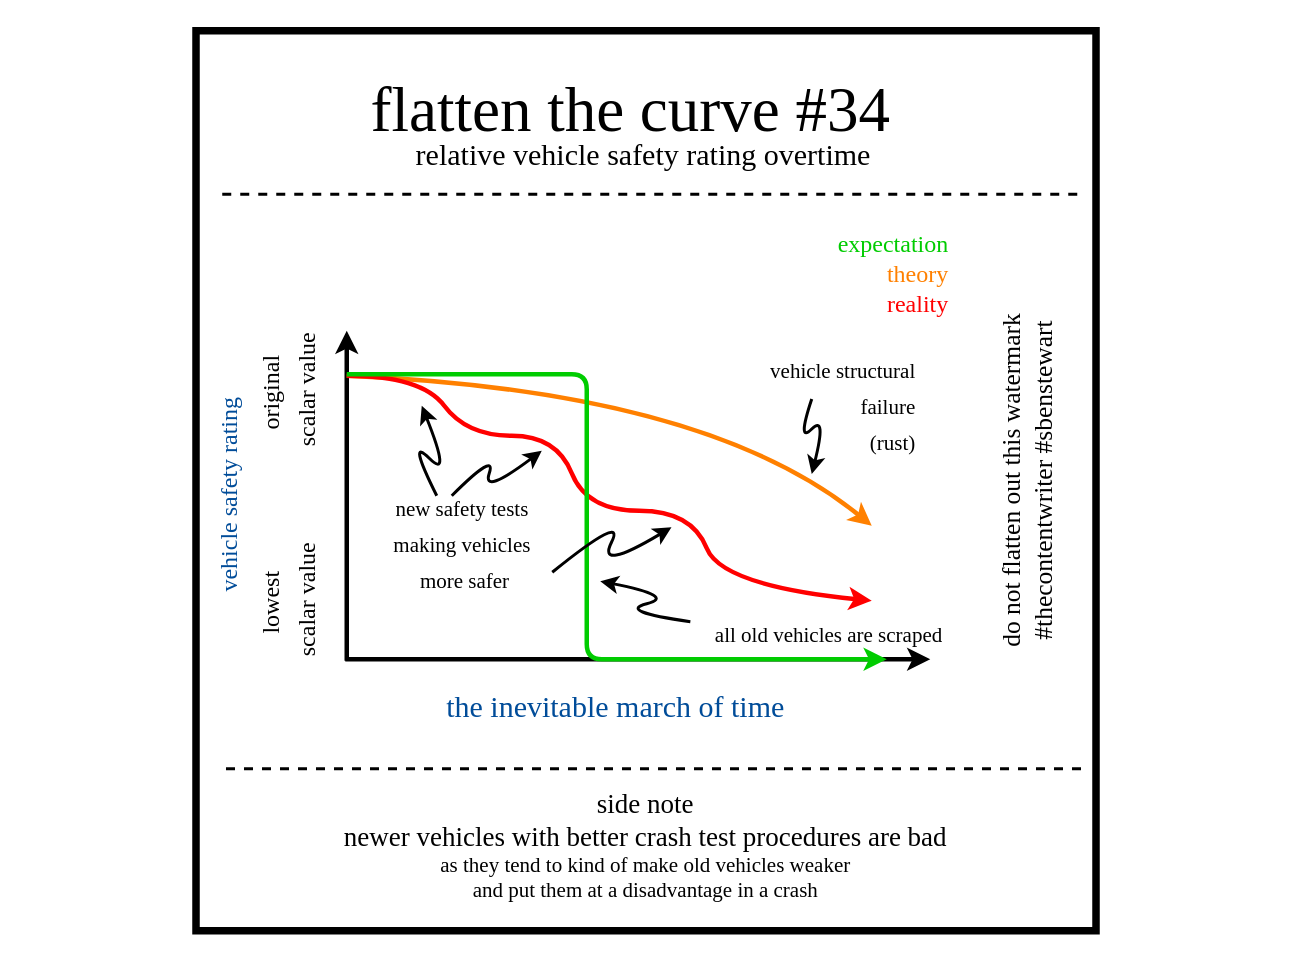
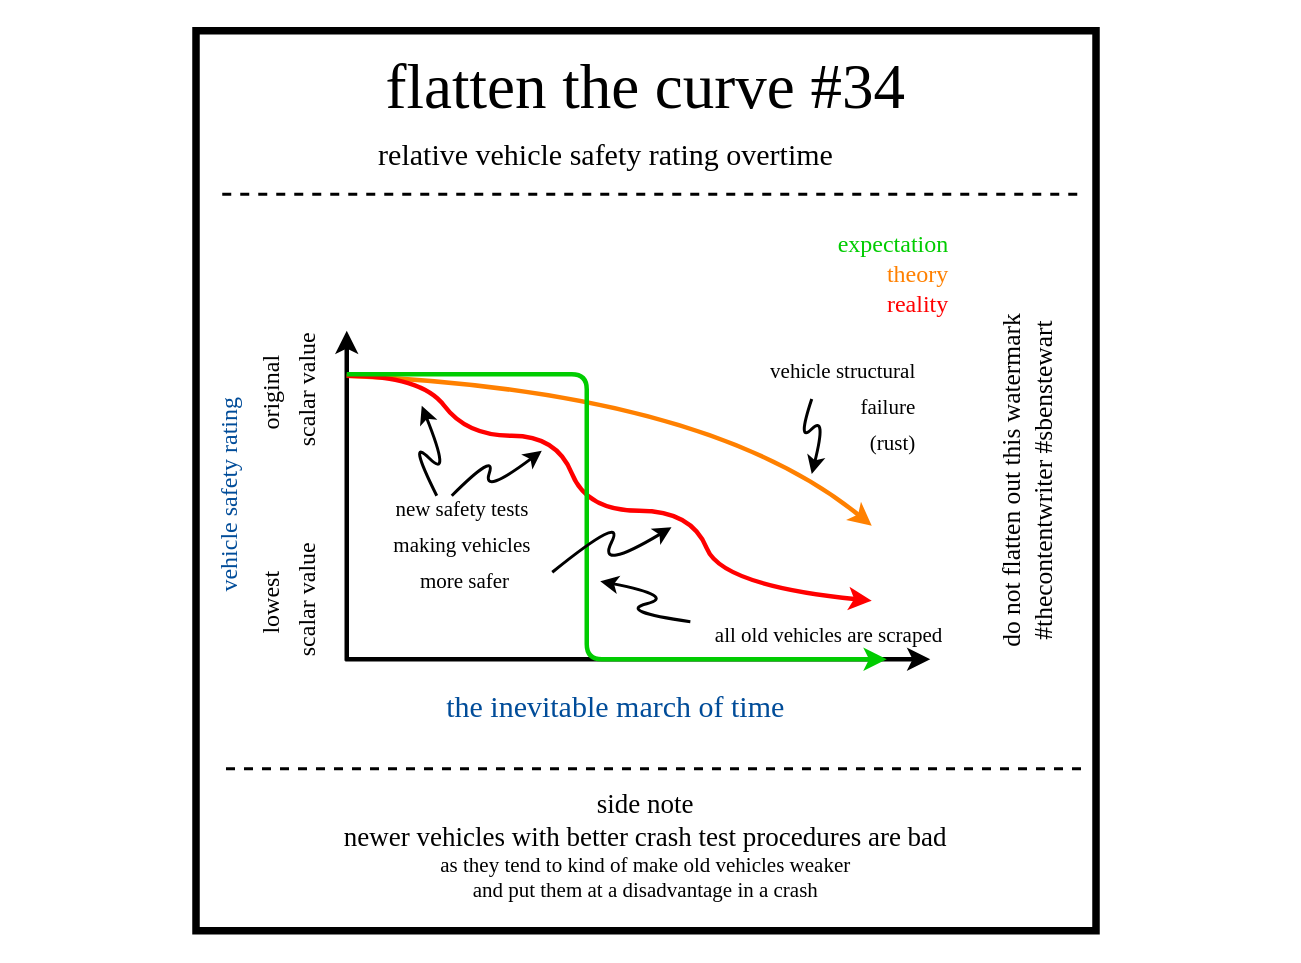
  <mxCell id="0" />
  <mxCell id="1" parent="0" />
  <mxCell id="2" value="" style="whiteSpace=wrap;html=1;aspect=fixed;strokeWidth=5;fillColor=none;fontFamily=xkcd;" parent="1" vertex="1"><mxGeometry x="130" y="20" width="600" height="600" as="geometry" /></mxCell>
- <mxCell id="3" value="&lt;font&gt;&lt;font style=&quot;font-size: 42px&quot;&gt;flatten the curve #34&lt;/font&gt;&lt;br&gt;&lt;/font&gt;" style="text;html=1;strokeColor=none;fillColor=none;align=center;verticalAlign=middle;whiteSpace=wrap;rounded=0;fontFamily=xkcd;" parent="1" vertex="1"><mxGeometry x="135" y="63" width="570" height="20" as="geometry" /></mxCell>
- <mxCell id="4" value="&lt;font&gt;&lt;span style=&quot;font-size: 20px&quot;&gt;relative&amp;nbsp;vehicle safety rating overtime&lt;/span&gt;&lt;br&gt;&lt;/font&gt;" style="text;html=1;strokeColor=none;fillColor=none;align=center;verticalAlign=middle;whiteSpace=wrap;rounded=0;fontFamily=xkcd;" parent="1" vertex="1"><mxGeometry x="169.25" y="92" width="518.5" height="20" as="geometry" /></mxCell>
+ <mxCell id="3" value="&lt;font&gt;&lt;font style=&quot;font-size: 42px&quot;&gt;flatten the curve #34&lt;/font&gt;&lt;br&gt;&lt;/font&gt;" style="text;html=1;strokeColor=none;fillColor=none;align=center;verticalAlign=middle;whiteSpace=wrap;rounded=0;fontFamily=xkcd;" parent="1" vertex="1"><mxGeometry x="145" y="48" width="570" height="20" as="geometry" /></mxCell>
+ <mxCell id="4" value="&lt;font&gt;&lt;span style=&quot;font-size: 20px&quot;&gt;relative&amp;nbsp;vehicle safety rating overtime&lt;/span&gt;&lt;br&gt;&lt;/font&gt;" style="text;html=1;strokeColor=none;fillColor=none;align=center;verticalAlign=middle;whiteSpace=wrap;rounded=0;fontFamily=xkcd;" parent="1" vertex="1"><mxGeometry x="144.25" y="92" width="518.5" height="20" as="geometry" /></mxCell>
  <mxCell id="5" value="" style="endArrow=none;dashed=1;html=1;strokeWidth=2;" parent="1" edge="1"><mxGeometry width="50" height="50" relative="1" as="geometry"><mxPoint x="717.5" y="129" as="sourcePoint" /><mxPoint x="142.5" y="129" as="targetPoint" /></mxGeometry></mxCell>
  <mxCell id="6" value="" style="endArrow=none;dashed=1;html=1;strokeWidth=2;" parent="1" edge="1"><mxGeometry width="50" height="50" relative="1" as="geometry"><mxPoint x="720" y="512" as="sourcePoint" /><mxPoint x="145" y="512" as="targetPoint" /></mxGeometry></mxCell>
  <mxCell id="7" value="&lt;font style=&quot;font-size: 14px&quot;&gt;&lt;span style=&quot;font-size: 18px&quot;&gt;side note&lt;br&gt;newer vehicles with better crash test procedures are bad&lt;br&gt;&lt;/span&gt;as they tend to kind of make old vehicles weaker&lt;br&gt;and put them at a disadvantage in a crash&lt;br&gt;&lt;/font&gt;" style="text;html=1;strokeColor=none;fillColor=none;align=center;verticalAlign=middle;whiteSpace=wrap;rounded=0;fontFamily=xkcd;" parent="1" vertex="1"><mxGeometry x="130" y="524" width="600" height="80" as="geometry" /></mxCell>
  <mxCell id="8" style="edgeStyle=orthogonalEdgeStyle;rounded=0;orthogonalLoop=1;jettySize=auto;html=1;exitX=0.5;exitY=1;exitDx=0;exitDy=0;strokeWidth=2;" parent="1" edge="1"><mxGeometry relative="1" as="geometry"><mxPoint x="581" y="381" as="sourcePoint" /><mxPoint x="581" y="381" as="targetPoint" /></mxGeometry></mxCell>
  <mxCell id="9" value="&lt;font style=&quot;font-size: 17px&quot;&gt;&lt;font style=&quot;font-size: 17px&quot;&gt;do not flatten out this watermark&lt;br&gt;&lt;/font&gt;#thecontentwriter #sbenstewart&lt;br&gt;&lt;/font&gt;" style="text;html=1;strokeColor=none;fillColor=none;align=center;verticalAlign=middle;whiteSpace=wrap;rounded=0;rotation=-90;fontFamily=xkcd;" parent="1" vertex="1"><mxGeometry x="525" y="310" width="320" height="20" as="geometry" /></mxCell>
  <mxCell id="10" value="&lt;font style=&quot;font-size: 16px&quot;&gt;vehicle safety rating&lt;/font&gt;" style="text;html=1;strokeColor=none;fillColor=none;align=center;verticalAlign=middle;whiteSpace=wrap;rounded=0;fontFamily=xkcd;rotation=-90;fontSize=20;fontColor=#004C99;" parent="1" vertex="1"><mxGeometry x="20" y="319.5" width="259" height="20" as="geometry" /></mxCell>
  <mxCell id="11" value="" style="endArrow=classic;html=1;strokeWidth=3;gradientColor=none;" parent="1" edge="1"><mxGeometry width="50" height="50" relative="1" as="geometry"><mxPoint x="229.5" y="439" as="sourcePoint" /><mxPoint x="619.5" y="439" as="targetPoint" /></mxGeometry></mxCell>
  <mxCell id="12" value="&lt;font style=&quot;font-size: 16px&quot;&gt;original&amp;nbsp;&lt;br&gt;scalar value&lt;br&gt;&lt;/font&gt;" style="text;html=1;strokeColor=none;fillColor=none;align=center;verticalAlign=middle;whiteSpace=wrap;rounded=0;fontFamily=xkcd;rotation=-90;fontSize=20;" parent="1" vertex="1"><mxGeometry x="119.5" y="250" width="140" height="20" as="geometry" /></mxCell>
  <mxCell id="13" style="edgeStyle=orthogonalEdgeStyle;rounded=0;orthogonalLoop=1;jettySize=auto;html=1;exitX=0.5;exitY=1;exitDx=0;exitDy=0;dashed=1;dashPattern=1 1;endArrow=none;endFill=0;strokeColor=#000000;strokeWidth=2;" parent="1" edge="1"><mxGeometry relative="1" as="geometry"><mxPoint x="435.69" y="210" as="sourcePoint" /><mxPoint x="435.69" y="210" as="targetPoint" /></mxGeometry></mxCell>
  <mxCell id="14" value="the inevitable march of time" style="text;html=1;strokeColor=none;fillColor=none;align=center;verticalAlign=middle;whiteSpace=wrap;rounded=0;fontFamily=xkcd;rotation=0;fontSize=20;fontColor=#004C99;" parent="1" vertex="1"><mxGeometry x="189.5" y="460" width="440" height="20" as="geometry" /></mxCell>
  <mxCell id="15" style="edgeStyle=orthogonalEdgeStyle;rounded=0;orthogonalLoop=1;jettySize=auto;html=1;exitX=0.5;exitY=1;exitDx=0;exitDy=0;strokeColor=#FF0000;strokeWidth=3;gradientColor=none;" parent="1" edge="1"><mxGeometry relative="1" as="geometry"><mxPoint x="300" y="420" as="sourcePoint" /><mxPoint x="300" y="420" as="targetPoint" /></mxGeometry></mxCell>
  <mxCell id="16" value="" style="endArrow=classic;html=1;strokeWidth=3;startArrow=none;startFill=0;gradientColor=none;" parent="1" edge="1"><mxGeometry width="50" height="50" relative="1" as="geometry"><mxPoint x="230.5" y="440" as="sourcePoint" /><mxPoint x="230.5" y="220" as="targetPoint" /></mxGeometry></mxCell>
  <mxCell id="17" value="&lt;div&gt;&lt;span style=&quot;font-size: 16px&quot;&gt;&lt;font color=&quot;#00cc00&quot;&gt;expectation&lt;/font&gt;&lt;/span&gt;&lt;/div&gt;" style="text;html=1;strokeColor=none;fillColor=none;align=right;verticalAlign=middle;whiteSpace=wrap;rounded=0;fontFamily=xkcd;rotation=0;fontSize=20;" parent="1" vertex="1"><mxGeometry x="515.75" y="150" width="118.25" height="20" as="geometry" /></mxCell>
  <mxCell id="18" value="&lt;font style=&quot;font-size: 16px&quot;&gt;lowest&amp;nbsp;&lt;br&gt;scalar value&lt;br&gt;&lt;/font&gt;" style="text;html=1;strokeColor=none;fillColor=none;align=center;verticalAlign=middle;whiteSpace=wrap;rounded=0;fontFamily=xkcd;rotation=-90;fontSize=20;" vertex="1" parent="1"><mxGeometry x="119.5" y="390" width="140" height="20" as="geometry" /></mxCell>
  <mxCell id="19" value="" style="curved=1;endArrow=classic;html=1;strokeWidth=3;strokeColor=#FF8000;" edge="1" parent="1"><mxGeometry width="50" height="50" relative="1" as="geometry"><mxPoint x="230.5" y="250" as="sourcePoint" /><mxPoint x="580.5" y="350" as="targetPoint" /><Array as="points"><mxPoint x="470.5" y="260" /></Array></mxGeometry></mxCell>
  <mxCell id="20" value="" style="curved=1;endArrow=classic;html=1;strokeWidth=3;strokeColor=#FF0000;" edge="1" parent="1"><mxGeometry width="50" height="50" relative="1" as="geometry"><mxPoint x="230.5" y="250" as="sourcePoint" /><mxPoint x="580.5" y="400" as="targetPoint" /><Array as="points"><mxPoint x="280.5" y="250" /><mxPoint x="310.5" y="290" /><mxPoint x="370.5" y="290" /><mxPoint x="390.5" y="340" /><mxPoint x="460.5" y="340" /><mxPoint x="480.5" y="390" /></Array></mxGeometry></mxCell>
  <mxCell id="21" value="" style="endArrow=classic;html=1;strokeWidth=3;strokeColor=#00CC00;" edge="1" parent="1"><mxGeometry width="50" height="50" relative="1" as="geometry"><mxPoint x="230.5" y="249" as="sourcePoint" /><mxPoint x="590.5" y="439" as="targetPoint" /><Array as="points"><mxPoint x="390.5" y="249" /><mxPoint x="390.5" y="439" /></Array></mxGeometry></mxCell>
  <mxCell id="22" value="&lt;div&gt;&lt;span style=&quot;font-size: 16px&quot;&gt;&lt;font color=&quot;#ff8000&quot;&gt;theory&lt;/font&gt;&lt;/span&gt;&lt;/div&gt;" style="text;html=1;strokeColor=none;fillColor=none;align=right;verticalAlign=middle;whiteSpace=wrap;rounded=0;fontFamily=xkcd;rotation=0;fontSize=20;" vertex="1" parent="1"><mxGeometry x="555" y="170" width="79" height="20" as="geometry" /></mxCell>
  <mxCell id="23" value="&lt;div&gt;&lt;span style=&quot;font-size: 16px&quot;&gt;&lt;font color=&quot;#ff0000&quot;&gt;reality&lt;/font&gt;&lt;/span&gt;&lt;/div&gt;" style="text;html=1;strokeColor=none;fillColor=none;align=right;verticalAlign=middle;whiteSpace=wrap;rounded=0;fontFamily=xkcd;rotation=0;fontSize=20;" vertex="1" parent="1"><mxGeometry x="525" y="190" width="109" height="20" as="geometry" /></mxCell>
  <mxCell id="24" value="&lt;div&gt;&lt;font style=&quot;font-size: 14px&quot;&gt;all old vehicles are scraped&lt;/font&gt;&lt;/div&gt;" style="text;html=1;strokeColor=none;fillColor=none;align=right;verticalAlign=middle;whiteSpace=wrap;rounded=0;fontFamily=xkcd;rotation=0;fontSize=20;" vertex="1" parent="1"><mxGeometry x="390.5" y="410" width="239" height="20" as="geometry" /></mxCell>
  <mxCell id="25" value="&lt;div&gt;&lt;font style=&quot;font-size: 14px&quot;&gt;vehicle structural&lt;/font&gt;&lt;/div&gt;&lt;div&gt;&lt;font style=&quot;font-size: 14px&quot;&gt;failure&lt;/font&gt;&lt;/div&gt;&lt;div&gt;&lt;font style=&quot;font-size: 14px&quot;&gt;(rust)&lt;/font&gt;&lt;/div&gt;" style="text;html=1;strokeColor=none;fillColor=none;align=right;verticalAlign=middle;whiteSpace=wrap;rounded=0;fontFamily=xkcd;rotation=0;fontSize=20;" vertex="1" parent="1"><mxGeometry x="372.5" y="258" width="239" height="20" as="geometry" /></mxCell>
  <mxCell id="26" value="&lt;div&gt;&lt;span style=&quot;font-size: 14px&quot;&gt;new safety tests&amp;nbsp;&lt;/span&gt;&lt;/div&gt;&lt;div&gt;&lt;span style=&quot;font-size: 14px&quot;&gt;making vehicles&amp;nbsp;&lt;/span&gt;&lt;/div&gt;&lt;div&gt;&lt;span style=&quot;font-size: 14px&quot;&gt;more safer&lt;/span&gt;&lt;/div&gt;" style="text;html=1;strokeColor=none;fillColor=none;align=center;verticalAlign=middle;whiteSpace=wrap;rounded=0;fontFamily=xkcd;rotation=0;fontSize=20;" vertex="1" parent="1"><mxGeometry x="189.5" y="350" width="239" height="20" as="geometry" /></mxCell>
  <mxCell id="27" value="" style="curved=1;endArrow=classic;html=1;strokeWidth=2;" edge="1" parent="1"><mxGeometry width="50" height="50" relative="1" as="geometry"><mxPoint x="290.5" y="330" as="sourcePoint" /><mxPoint x="280.5" y="270" as="targetPoint" /><Array as="points"><mxPoint x="270.5" y="290" /><mxPoint x="300.5" y="320" /></Array></mxGeometry></mxCell>
  <mxCell id="28" value="" style="curved=1;endArrow=classic;html=1;strokeWidth=2;" edge="1" parent="1"><mxGeometry width="50" height="50" relative="1" as="geometry"><mxPoint x="300.5" y="330" as="sourcePoint" /><mxPoint x="360.5" y="300" as="targetPoint" /><Array as="points"><mxPoint x="330.5" y="300" /><mxPoint x="320.5" y="330" /></Array></mxGeometry></mxCell>
  <mxCell id="29" value="" style="curved=1;endArrow=classic;html=1;strokeWidth=2;" edge="1" parent="1"><mxGeometry width="50" height="50" relative="1" as="geometry"><mxPoint x="367.5" y="381" as="sourcePoint" /><mxPoint x="447" y="351" as="targetPoint" /><Array as="points"><mxPoint x="417" y="341" /><mxPoint x="397" y="381" /></Array></mxGeometry></mxCell>
  <mxCell id="30" value="" style="curved=1;endArrow=classic;html=1;strokeColor=#000000;strokeWidth=2;" edge="1" parent="1"><mxGeometry width="50" height="50" relative="1" as="geometry"><mxPoint x="540.5" y="265.5" as="sourcePoint" /><mxPoint x="540.5" y="315.5" as="targetPoint" /><Array as="points"><mxPoint x="530.5" y="295.5" /><mxPoint x="550.5" y="275.5" /></Array></mxGeometry></mxCell>
  <mxCell id="31" value="" style="curved=1;endArrow=classic;html=1;strokeColor=#000000;strokeWidth=2;exitX=0.289;exitY=-0.15;exitDx=0;exitDy=0;exitPerimeter=0;" edge="1" parent="1"><mxGeometry width="50" height="50" relative="1" as="geometry"><mxPoint x="459.571" y="414" as="sourcePoint" /><mxPoint x="399.5" y="387" as="targetPoint" /><Array as="points"><mxPoint x="410.5" y="407" /><mxPoint x="450.5" y="397" /></Array></mxGeometry></mxCell>
